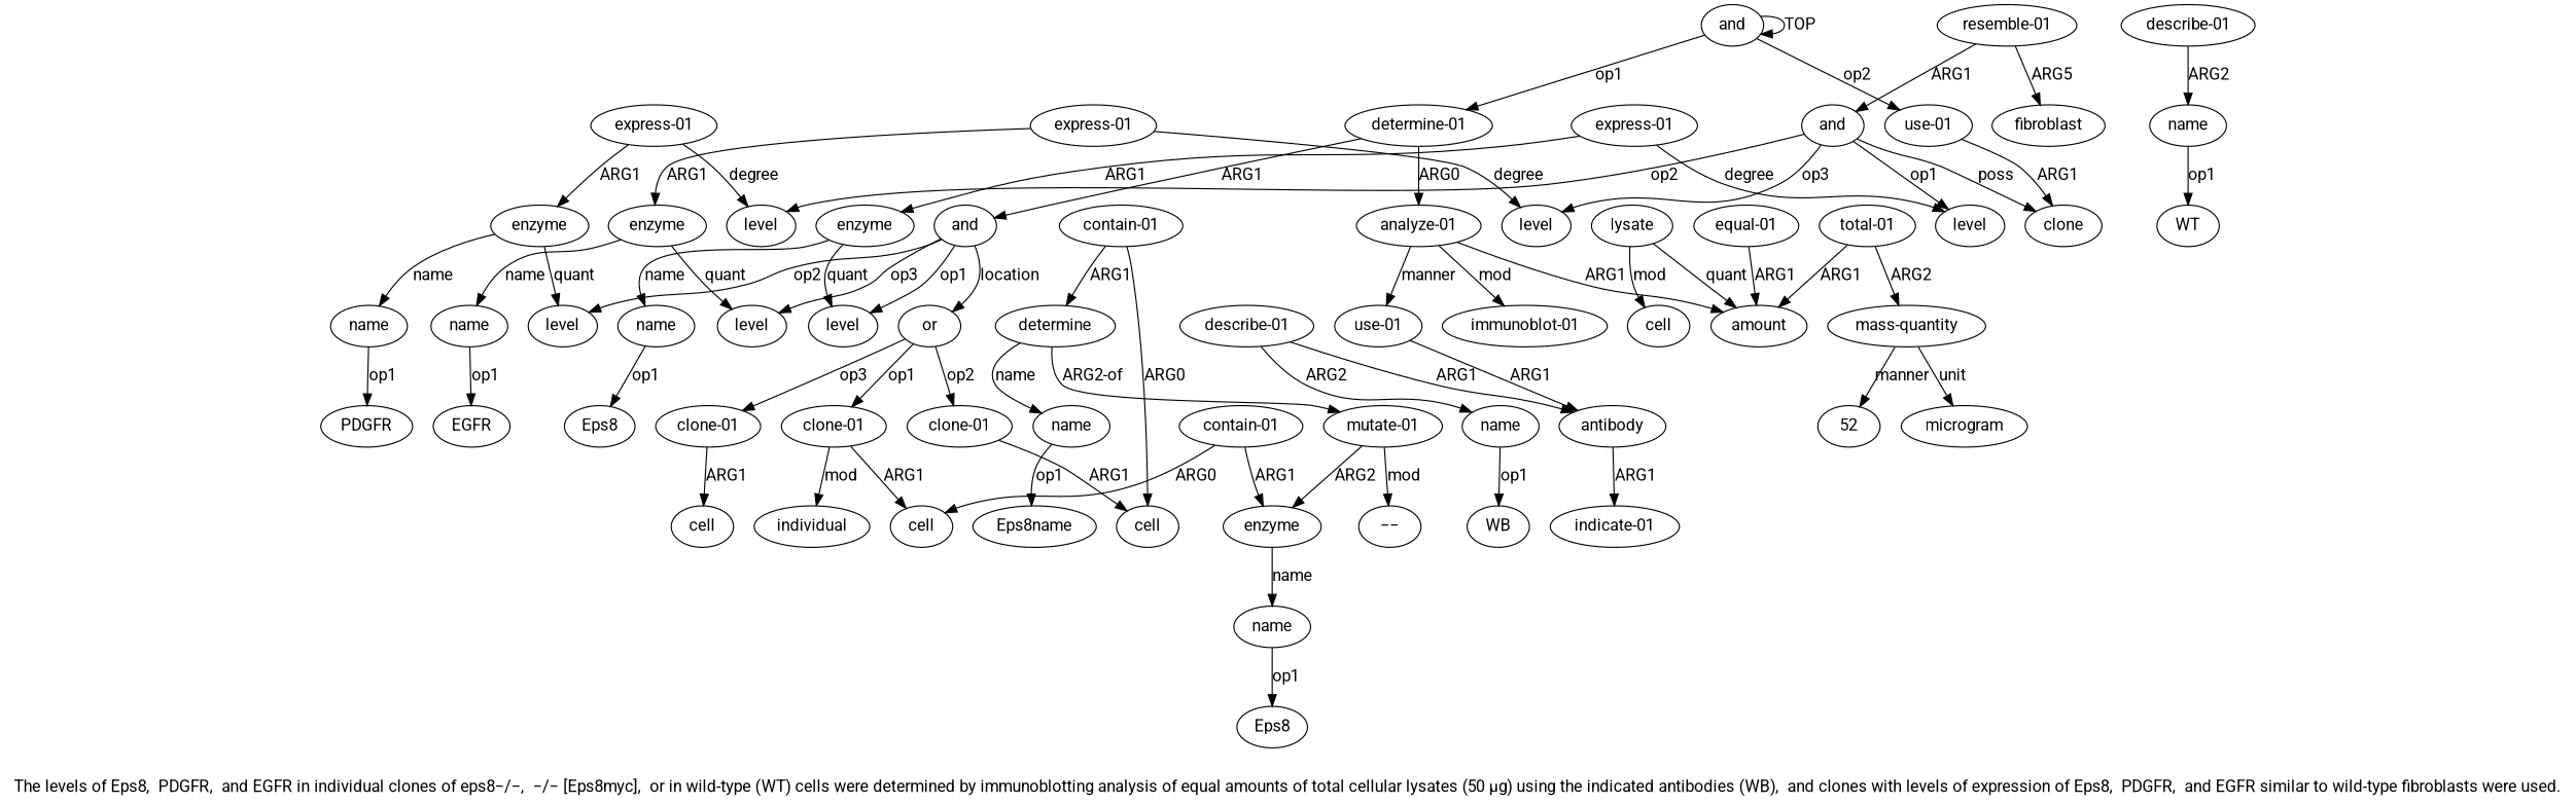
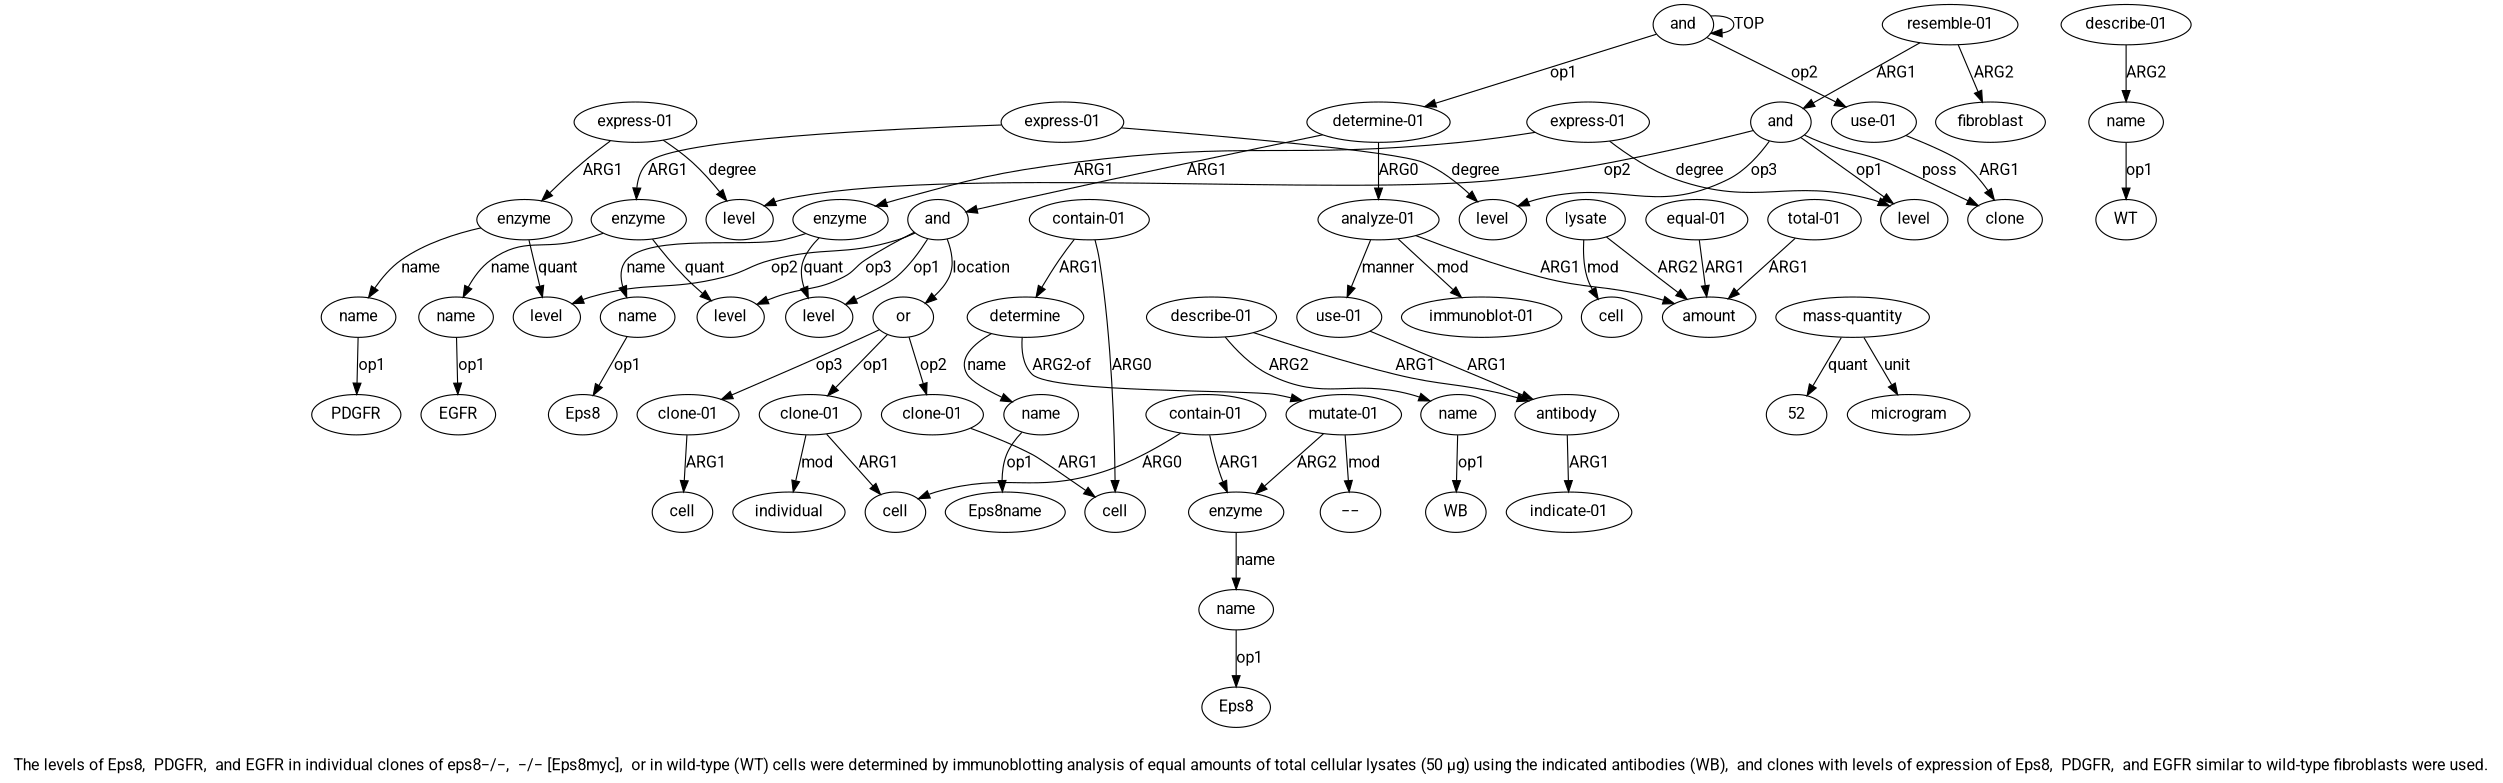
  digraph {
    fontname=Roboto
    label="The levels of Eps8,  PDGFR,  and EGFR in individual clones of eps8−/−,  −/− [Eps8myc],  or in wild-type (WT) cells were determined by immunoblotting analysis of equal amounts of total cellular lysates (50 μg) using the indicated antibodies (WB),  and clones with levels of expression of Eps8,  PDGFR,  and EGFR similar to wild-type fibroblasts were used."
    node [color=black fontname=Roboto gold_ind=-1 gold_label=name test_ind=-1 test_label=name]
    edge [color=black fontname=Roboto gold_label=ARG1 test_label=ARG1]
    n1 [gold_ind=20 gold_label=level label=level test_ind=20 test_label=level]
    n2 [gold_ind=21 gold_label=enzyme label=enzyme test_ind=21 test_label=enzyme]
    n3 [gold_ind=22 label=name test_ind=22]
    n4 [gold_label=PDGFR label=PDGFR test_label=PDGFR]
    n5 [gold_ind=23 gold_label=level label=level test_ind=23 test_label=level]
    n6 [gold_ind=24 gold_label=enzyme label=enzyme test_ind=24 test_label=enzyme]
    n7 [gold_ind=25 label=name test_ind=25]
    n8 [gold_label=EGFR label=EGFR test_label=EGFR]
    n9 [gold_ind=26 gold_label=or label=or test_ind=26 test_label=or]
    n10 [gold_ind=27 gold_label="clone-01" label="clone-01" test_ind=27 test_label="clone-01"]
    n11 [gold_ind=34 gold_label="clone-01" label="clone-01" test_ind=34 test_label="clone-01"]
    n12 [gold_ind=39 gold_label="clone-01" label="clone-01" test_ind=39 test_label="clone-01"]
    n13 [gold_ind=28 gold_label=cell label=cell test_ind=28 test_label=cell]
    n14 [gold_ind=33 gold_label=individual label=individual test_ind=33 test_label=individual]
    n15 [gold_ind=35 gold_label=cell label=cell test_ind=35 test_label=cell]
    n16 [gold_ind=40 gold_label=cell label=cell test_ind=40 test_label=cell]
    n17 [gold_ind=29 gold_label="contain-01" label="contain-01" test_ind=29 test_label="contain-01"]
    n18 [gold_ind=30 gold_label=enzyme label=enzyme test_ind=30 test_label=enzyme]
    n19 [gold_ind=31 label=name test_ind=31]
    n20 [gold_label=Eps8 label=Eps8 test_label=Eps8]
    n21 [gold_ind=37 gold_label=protein label=determine test_ind=37 test_label=protein]
    n22 [gold_ind=32 gold_label="mutate-01" label="mutate-01" test_ind=32 test_label="mutate-01"]
    n23 [gold_ind=38 label=name test_ind=38]
    n24 [gold_label="−−" label="−−" test_label="−−"]
    n25 [gold_label=Eps8myc label=Eps8name test_label=Eps8myc]
    n26 [gold_ind=36 gold_label="contain-01" label="contain-01" test_ind=36 test_label="contain-01"]
    n27 [gold_label=WT label=WT test_label=WT]
    n28 [gold_ind=51 gold_label=level label=level test_ind=51 test_label=level]
    n29 [gold_ind=50 gold_label="express-01" label="express-01" test_ind=50 test_label="express-01"]
    n30 [gold_ind=49 gold_label=level label=level test_ind=49 test_label=level]
    n31 [gold_ind=53 gold_label="resemble-01" label="resemble-01" test_ind=53 test_label="resemble-01"]
    n32 [gold_ind=54 gold_label=fibroblast label=fibroblast test_ind=54 test_label=fibroblast]
    n33 [gold_ind=46 gold_label=and label=and test_ind=46 test_label=and]
    n34 [gold_ind=47 gold_label=level label=level test_ind=47 test_label=level]
    n35 [gold_ind=45 gold_label=clone label=clone test_ind=45 test_label=clone]
    n36 [gold_ind=52 gold_label="express-01" label="express-01" test_ind=52 test_label="express-01"]
    n37 [gold_ind=15 label=name test_ind=15]
    n38 [gold_label=WB label=WB test_label=WB]
    n39 [gold_ind=14 gold_label="describe-01" label="describe-01" test_ind=14 test_label="describe-01"]
    n40 [gold_ind=12 gold_label=antibody label=antibody test_ind=12 test_label=antibody]
    n41 [gold_ind=13 gold_label="indicate-01" label="indicate-01" test_ind=13 test_label="indicate-01"]
    n42 [gold_ind=17 gold_label=level label=level test_ind=17 test_label=level]
    n43 [gold_ind=16 gold_label=and label=and test_ind=16 test_label=and]
    n44 [gold_ind=11 gold_label="use-01" label="use-01" test_ind=11 test_label="use-01"]
    n45 [gold_ind=10 gold_label="immunoblot-01" label="immunoblot-01" test_ind=10 test_label="immunoblot-01"]
    n46 [gold_ind=19 label=name test_ind=19]
    n47 [gold_label=Eps8 label=Eps8 test_label=Eps8]
    n48 [gold_ind=18 gold_label=enzyme label=enzyme test_ind=18 test_label=enzyme]
    n49 [gold_ind=1 gold_label="determine-01" label="determine-01" test_ind=1 test_label="determine-01"]
    n50 [gold_ind=2 gold_label="analyze-01" label="analyze-01" test_ind=2 test_label="analyze-01"]
    n51 [gold_ind=3 gold_label=amount label=amount test_ind=3 test_label=amount]
    n52 [gold_ind=0 gold_label=and label=and test_ind=0 test_label=and]
    n53 [gold_ind=44 gold_label="use-01" label="use-01" test_ind=44 test_label="use-01"]
    n54 [gold_ind=5 gold_label=lysate label=lysate test_ind=5 test_label=lysate]
    n55 [gold_ind=6 gold_label=cell label=cell test_ind=6 test_label=cell]
    n56 [gold_ind=4 gold_label="equal-01" label="equal-01" test_ind=4 test_label="equal-01"]
    n57 [gold_ind=7 gold_label="total-01" label="total-01" test_ind=7 test_label="total-01"]
    n58 [gold_ind=8 gold_label="mass-quantity" label="mass-quantity" test_ind=8 test_label="mass-quantity"]
    n59 [gold_ind=9 gold_label=microgram label=microgram test_ind=9 test_label=microgram]
    n60 [gold_label=50 label=52 test_label=50]
    n61 [gold_ind=42 gold_label="describe-01" label="describe-01" test_ind=42 test_label="describe-01"]
    n62 [gold_ind=43 label=name test_ind=43]
    n63 [gold_ind=48 gold_label="express-01" label="express-01" test_ind=48 test_label="express-01"]
    n2 -> n1 [gold_label=quant label=quant test_label=quant]
    n2 -> n3 [gold_label=name label=name test_label=name]
    n3 -> n4 [gold_label=op1 label=op1 test_label=op1]
    n6 -> n5 [gold_label=quant label=quant test_label=quant]
    n6 -> n7 [gold_label=name label=name test_label=name]
    n7 -> n8 [gold_label=op1 label=op1 test_label=op1]
    n9 -> n10 [gold_label=op1 label=op1 test_label=op1]
    n9 -> n11 [gold_label=op2 label=op2 test_label=op2]
    n9 -> n12 [gold_label=op3 label=op3 test_label=op3]
    n10 -> n13 [label=ARG1]
    n10 -> n14 [gold_label=mod label=mod test_label=mod]
    n11 -> n15 [label=ARG1]
    n12 -> n16 [label=ARG1]
    n17 -> n13 [gold_label=ARG0 label=ARG0 test_label=ARG0]
    n17 -> n18 [label=ARG1]
    n18 -> n19 [gold_label=name label=name test_label=name]
    n19 -> n20 [gold_label=op1 label=op1 test_label=op1]
    n21 -> n22 [gold_label="ARG2-of" label="ARG2-of" test_label="ARG2-of"]
    n21 -> n23 [gold_label=name label=name test_label=name]
    n22 -> n18 [gold_label=ARG2 label=ARG2 test_label=ARG2]
    n22 -> n24 [gold_label=mod label=mod test_label=mod]
    n23 -> n25 [gold_label=op1 label=op1 test_label=op1]
    n26 -> n15 [gold_label=ARG0 label=ARG0 test_label=ARG0]
    n26 -> n21 [label=ARG1]
    n29 -> n2 [label=ARG1]
    n29 -> n30 [gold_label=degree label=degree test_label=degree]
-   n31 -> n32 [gold_label=ARG2 label=ARG5 test_label=ARG2]
+   n31 -> n32 [gold_label=ARG2 label=ARG2 test_label=ARG2]
    n31 -> n33 [label=ARG1]
    n33 -> n28 [gold_label=op3 label=op3 test_label=op3]
    n33 -> n30 [gold_label=op2 label=op2 test_label=op2]
    n33 -> n34 [gold_label=op1 label=op1 test_label=op1]
    n33 -> n35 [gold_label=poss label=poss test_label=poss]
    n36 -> n6 [label=ARG1]
    n36 -> n28 [gold_label=degree label=degree test_label=degree]
    n37 -> n38 [gold_label=op1 label=op1 test_label=op1]
    n39 -> n37 [gold_label=ARG2 label=ARG2 test_label=ARG2]
    n39 -> n40 [label=ARG1]
    n40 -> n41 [label=ARG1]
    n43 -> n1 [gold_label=op2 label=op2 test_label=op2]
    n43 -> n5 [gold_label=op3 label=op3 test_label=op3]
    n43 -> n9 [gold_label=location label=location test_label=location]
    n43 -> n42 [gold_label=op1 label=op1 test_label=op1]
    n44 -> n40 [label=ARG1]
    n46 -> n47 [gold_label=op1 label=op1 test_label=op1]
    n48 -> n42 [gold_label=quant label=quant test_label=quant]
    n48 -> n46 [gold_label=name label=name test_label=name]
    n49 -> n43 [label=ARG1]
    n49 -> n50 [gold_label=ARG0 label=ARG0 test_label=ARG0]
    n50 -> n44 [gold_label=manner label=manner test_label=manner]
    n50 -> n45 [gold_label=mod label=mod test_label=mod]
    n50 -> n51 [label=ARG1]
    n52 -> n49 [gold_label=op1 label=op1 test_label=op1]
    n52 -> n52 [gold_label=TOP label=TOP test_label=TOP]
    n52 -> n53 [gold_label=op2 label=op2 test_label=op2]
    n53 -> n35 [label=ARG1]
-   n54 -> n51 [gold_label=quant label=quant test_label=quant]
+   n54 -> n51 [gold_label=quant label=ARG2 test_label=quant]
    n54 -> n55 [gold_label=mod label=mod test_label=mod]
    n56 -> n51 [label=ARG1]
    n57 -> n51 [label=ARG1]
-   n57 -> n58 [gold_label=ARG2 label=ARG2 test_label=ARG2]
    n58 -> n59 [gold_label=unit label=unit test_label=unit]
-   n58 -> n60 [gold_label=quant label=manner test_label=quant]
+   n58 -> n60 [gold_label=quant label=quant test_label=quant]
    n61 -> n62 [gold_label=ARG2 label=ARG2 test_label=ARG2]
    n62 -> n27 [gold_label=op1 label=op1 test_label=op1]
    n63 -> n34 [gold_label=degree label=degree test_label=degree]
    n63 -> n48 [label=ARG1]
  }
